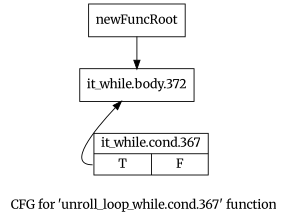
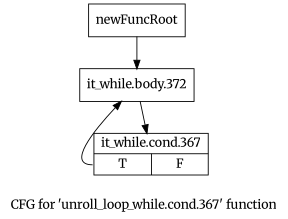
  digraph {
    fontname=Merriweather
    label="CFG for 'unroll_loop_while.cond.367' function"
    node [fontname=Merriweather shape=record]
    edge [fontname=Merriweather]
    n1 [label="{newFuncRoot}"]
    n2 [label="{it_while.body.372}"]
    n3 [label="{it_while.cond.367|{<s0>T|<s1>F}}"]
    n1 -> n2
+   n2 -> n3
    n3 -> n2 [tailport=s0]
  }
